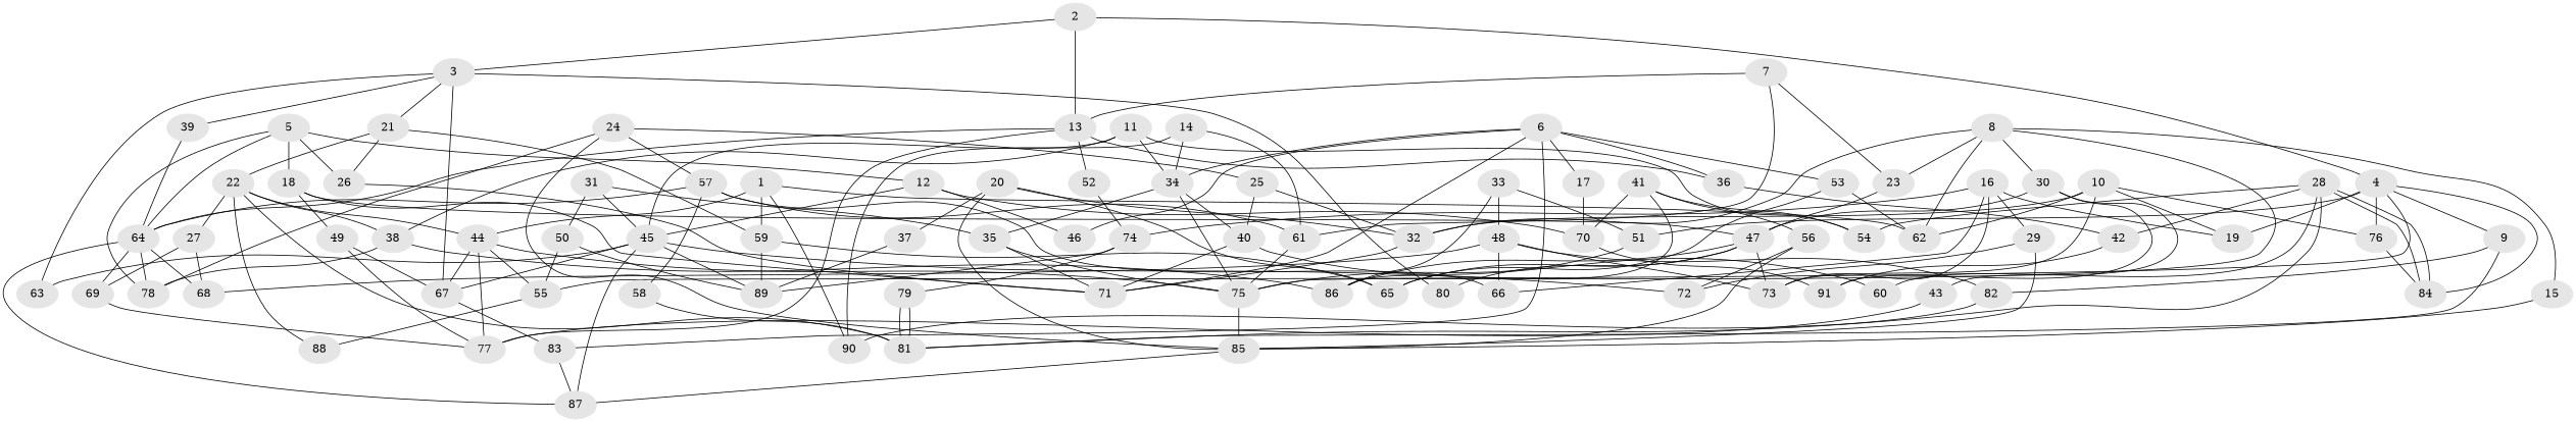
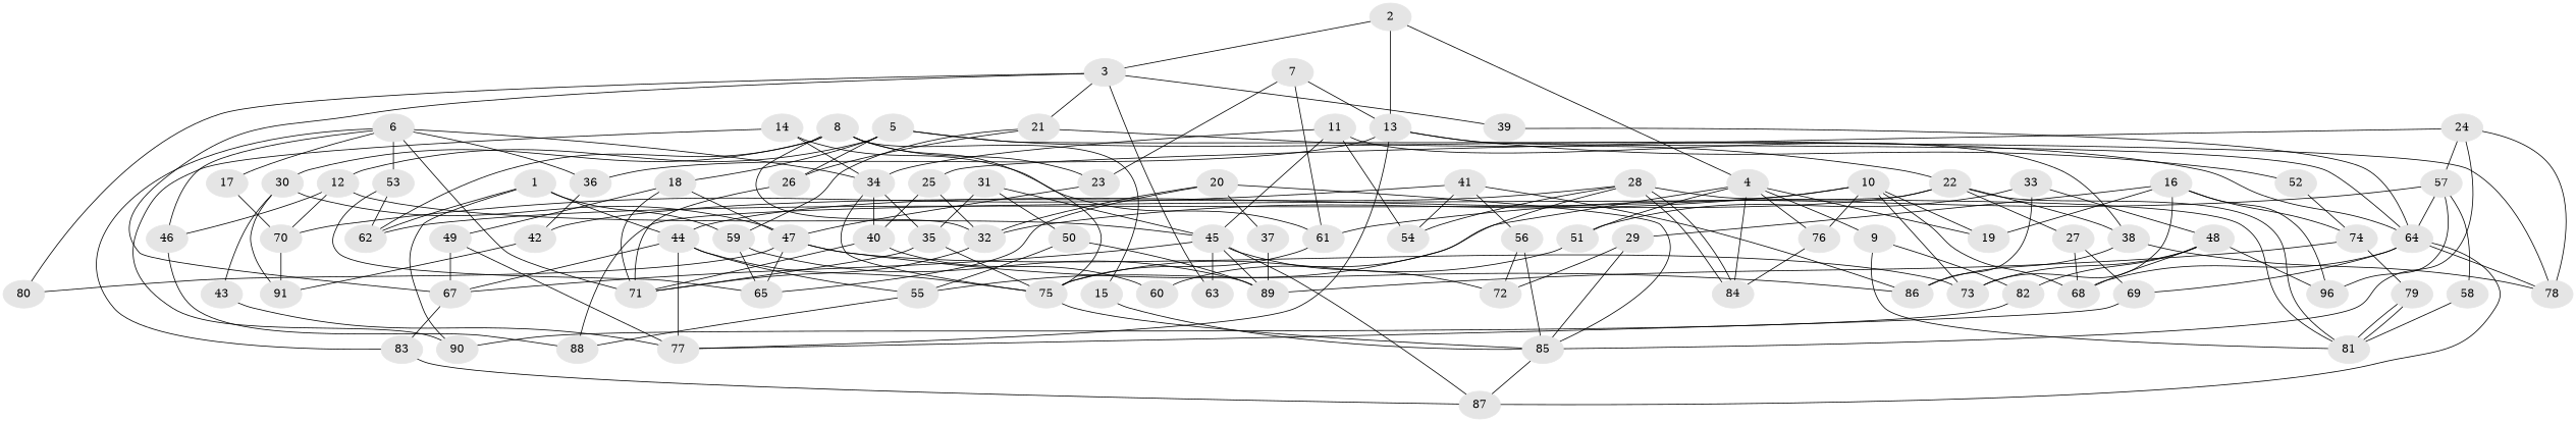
  graph {
    node [color=gray90 style=filled]
    1
    44
    59
    62
    90
    67
    55
    75
    77
    65
    89
    2
    3
    4
    13
    21
    39
    63
    80
    9
    19
    51
    76
    84
    64
    36
    52
    26
    22
    83
    81
    82
    88
    5
    12
    18
    78
    46
    45
    70
    71
    47
    49
    68
    69
    87
    6
    17
    34
    53
    40
    35
    42
    7
    23
    61
    8
    15
    30
    32
    85
    43
    91
    10
    73
    11
    38
    54
    86
    72
    74
    14
    16
    29
-   66
+   66 [label=96]
    79
    20
    37
    27
    24
    25
    57
    58
    60
    28
    31
    50
    33
    48
    41
    56
    1 -- 44
    1 -- 59
    1 -- 62
    1 -- 90
    44 -- 67
    44 -- 55
    44 -- 75
    44 -- 77
    59 -- 65
    59 -- 89
    67 -- 83
    55 -- 88
    75 -- 85
    2 -- 3
    2 -- 4
    2 -- 13
    3 -- 67
    3 -- 21
    3 -- 39
    3 -- 63
    3 -- 80
    4 -- 55
    4 -- 9
    4 -- 19
    4 -- 51
    4 -- 76
    4 -- 84
    13 -- 77
    13 -- 64
    13 -- 36
    13 -- 52
    21 -- 59
    21 -- 26
    21 -- 22
    39 -- 64
    9 -- 81
    9 -- 82
    51 -- 75
    76 -- 84
    64 -- 78
    64 -- 68
    64 -- 69
    64 -- 87
    36 -- 42
    52 -- 74
    26 -- 71
    22 -- 44
    22 -- 81
    22 -- 88
    22 -- 38
    22 -- 27
    83 -- 87
    82 -- 90
    5 -- 64
    5 -- 26
    5 -- 12
    5 -- 18
    5 -- 78
    12 -- 46
    12 -- 45
    12 -- 70
    18 -- 71
    18 -- 47
    18 -- 49
+   46 -- 88
    45 -- 67
    45 -- 89
    45 -- 63
    45 -- 87
    45 -- 72
    70 -- 91
    47 -- 65
    47 -- 80
    47 -- 73
    47 -- 86
    49 -- 67
    49 -- 77
    69 -- 77
    6 -- 36
    6 -- 83
    6 -- 46
    6 -- 71
    6 -- 17
    6 -- 34
    6 -- 53
    17 -- 70
    34 -- 75
    34 -- 40
    34 -- 35
    53 -- 62
    53 -- 65
    40 -- 71
    40 -- 60
    35 -- 75
    35 -- 71
    42 -- 91
    7 -- 13
    7 -- 23
    7 -- 61
    23 -- 47
    61 -- 75
    8 -- 62
    8 -- 75
    8 -- 23
    8 -- 15
    8 -- 30
    8 -- 32
    15 -- 85
    30 -- 47
    30 -- 43
    30 -- 91
    32 -- 71
    85 -- 87
    43 -- 77
    10 -- 62
    10 -- 19
    10 -- 76
+   10 -- 68
    10 -- 32
    10 -- 73
    11 -- 45
    11 -- 34
    11 -- 38
    11 -- 54
    38 -- 78
    38 -- 86
    74 -- 89
    74 -- 79
    14 -- 90
    14 -- 34
    14 -- 61
    16 -- 19
    16 -- 73
    16 -- 74
    16 -- 29
    16 -- 66
    29 -- 85
    29 -- 72
    79 -- 81
    79 -- 81
    20 -- 65
    20 -- 32
    20 -- 85
    20 -- 37
    37 -- 89
    27 -- 68
    27 -- 69
    24 -- 78
    24 -- 85
    24 -- 25
    24 -- 57
    25 -- 40
    25 -- 32
    57 -- 64
    57 -- 61
    57 -- 66
    57 -- 58
    58 -- 81
    28 -- 84
    28 -- 84
    28 -- 81
    28 -- 42
    28 -- 54
    28 -- 60
    31 -- 45
    31 -- 35
    31 -- 50
    50 -- 55
    50 -- 89
    33 -- 51
    33 -- 86
    33 -- 48
    48 -- 82
    48 -- 68
    48 -- 73
    48 -- 66
    41 -- 70
    41 -- 54
    41 -- 86
    41 -- 56
    56 -- 85
    56 -- 72
  }
